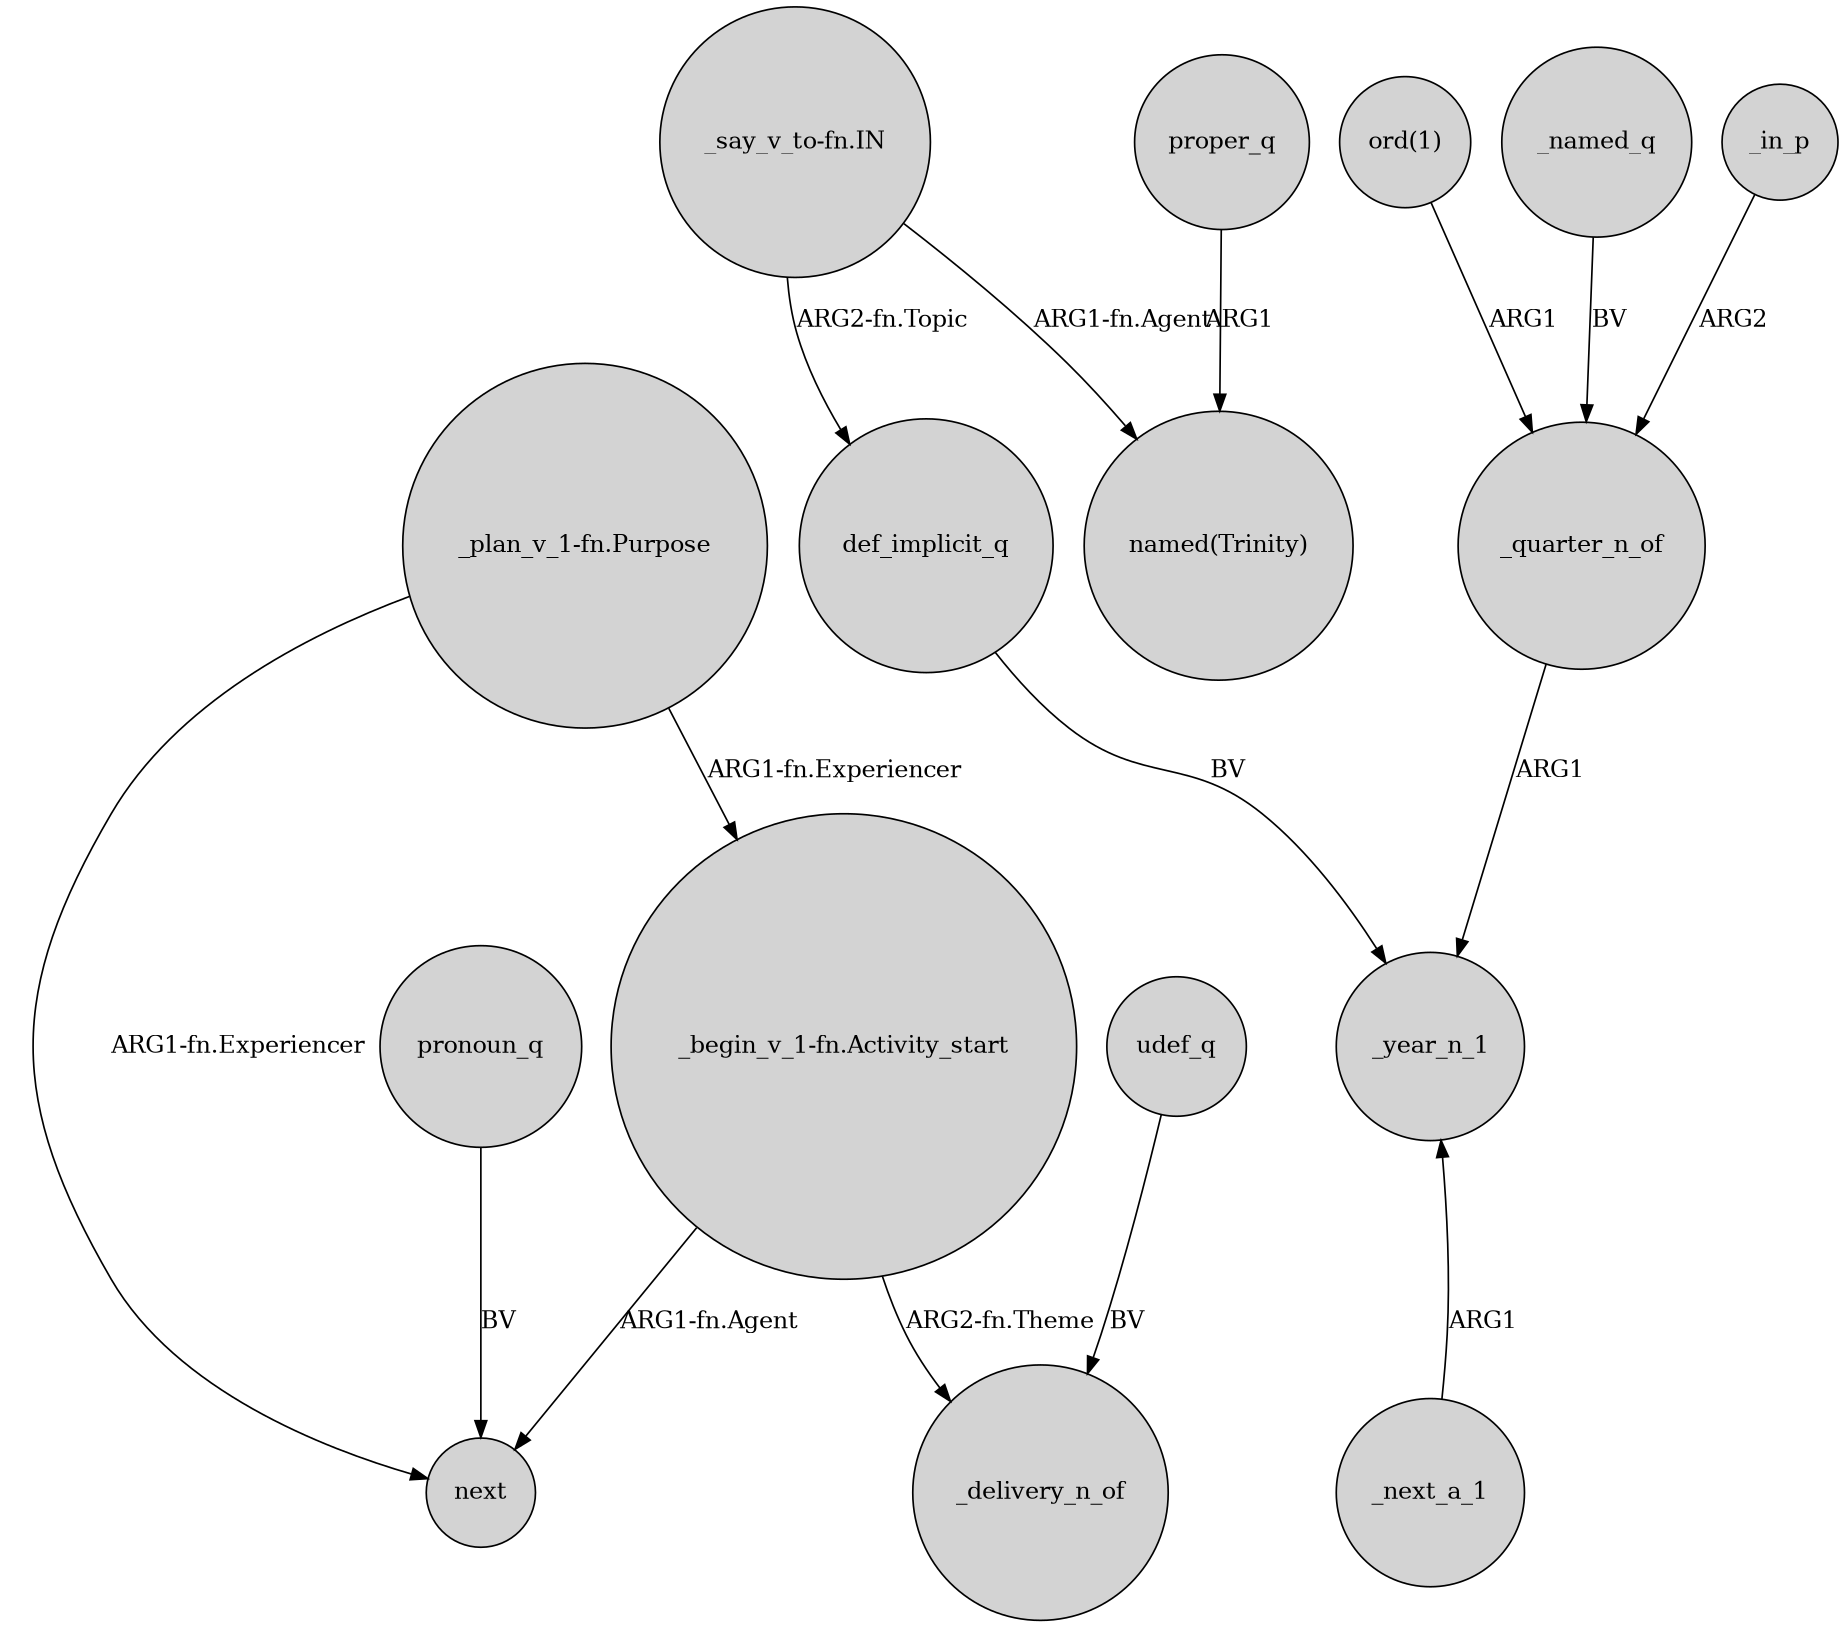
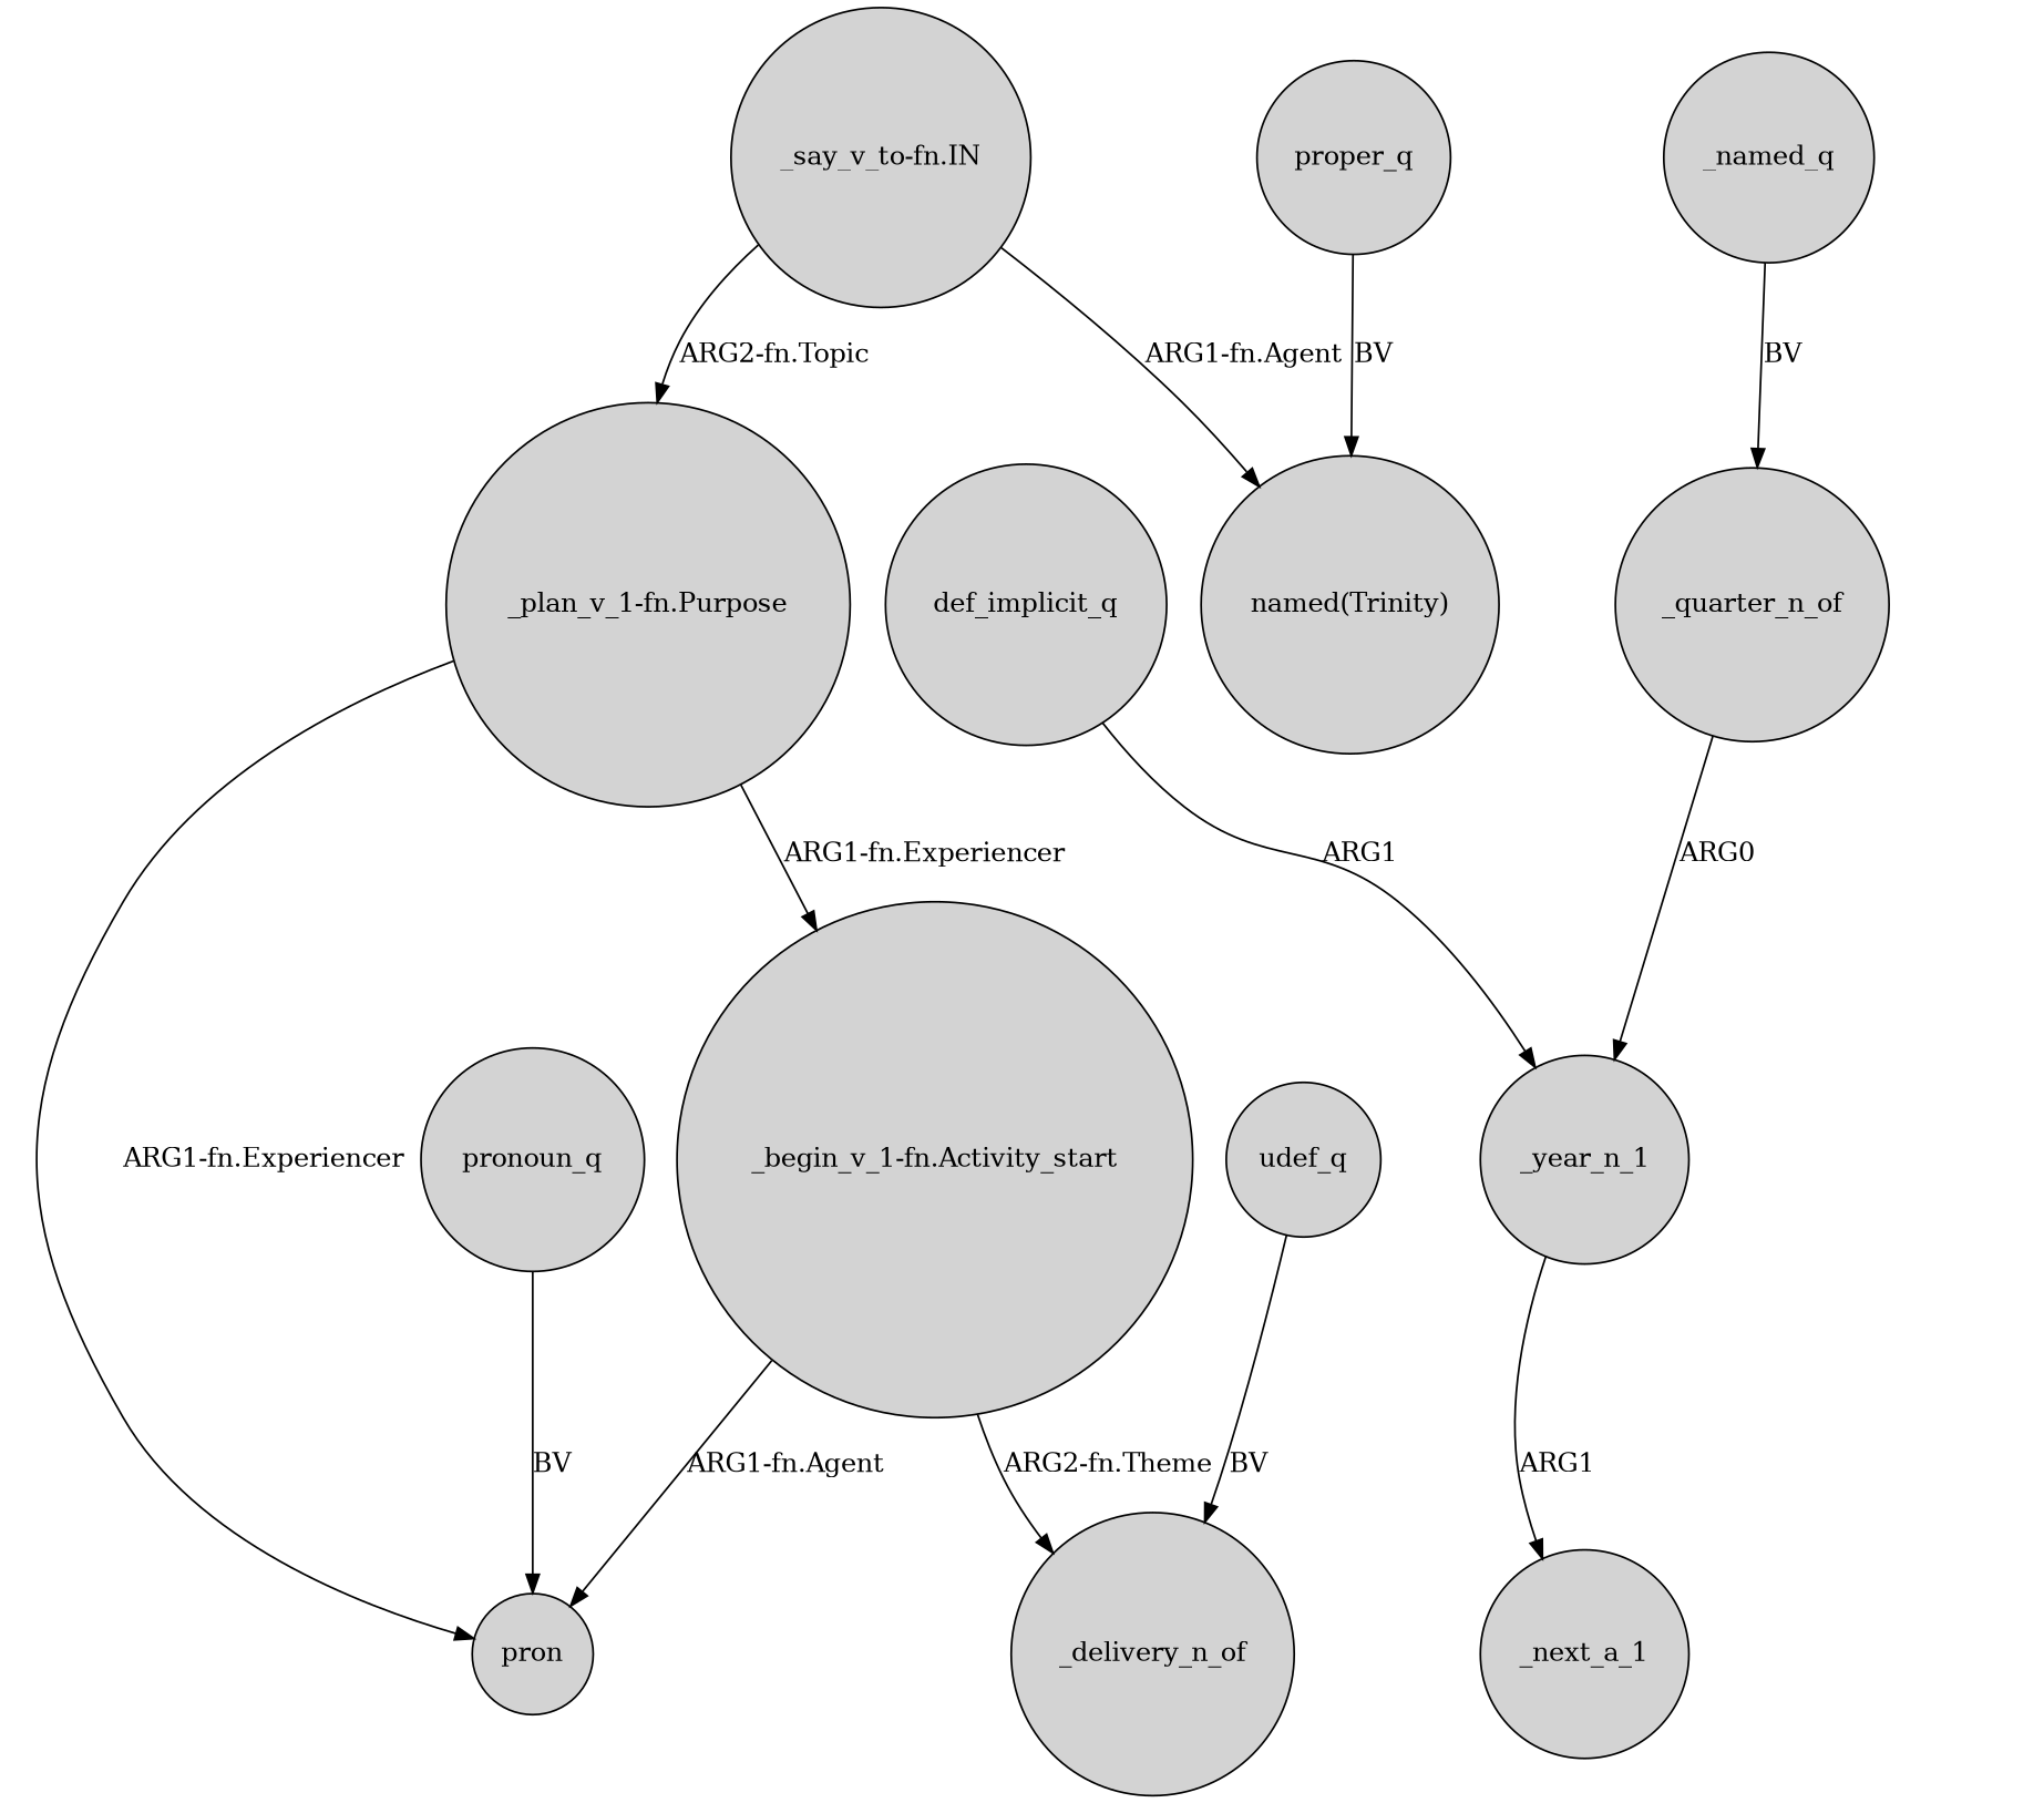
  digraph {
    node [shape=circle style=filled]
-   _in_p
    _quarter_n_of
    _year_n_1
    "_begin_v_1-fn.Activity_start"
    _delivery_n_of
-   pron [label=next]
+   pron
    "_say_v_to-fn.IN"
    "named(Trinity)"
    "_plan_v_1-fn.Purpose"
-   "ord(1)"
    _next_a_1
    def_implicit_q
    udef_q
    proper_q
    n15 [label=_named_q]
    pronoun_q
-   _in_p -> _quarter_n_of [label=ARG2]
-   _quarter_n_of -> _year_n_1 [label=ARG1]
+   _quarter_n_of -> _year_n_1 [label=ARG0]
    "_begin_v_1-fn.Activity_start" -> _delivery_n_of [label="ARG2-fn.Theme"]
    "_begin_v_1-fn.Activity_start" -> pron [label="ARG1-fn.Agent"]
    "_say_v_to-fn.IN" -> "named(Trinity)" [label="ARG1-fn.Agent"]
-   "_say_v_to-fn.IN" -> def_implicit_q [label="ARG2-fn.Topic"]
+   "_say_v_to-fn.IN" -> "_plan_v_1-fn.Purpose" [label="ARG2-fn.Topic"]
    "_plan_v_1-fn.Purpose" -> "_begin_v_1-fn.Activity_start" [label="ARG1-fn.Experiencer"]
    "_plan_v_1-fn.Purpose" -> pron [label="ARG1-fn.Experiencer"]
-   "ord(1)" -> _quarter_n_of [label=ARG1]
-   _next_a_1 -> _year_n_1 [label=ARG1]
-   def_implicit_q -> _year_n_1 [label=BV]
+   _year_n_1 -> _next_a_1 [label=ARG1]
+   def_implicit_q -> _year_n_1 [label=ARG1]
    udef_q -> _delivery_n_of [label=BV]
-   proper_q -> "named(Trinity)" [label=ARG1]
+   proper_q -> "named(Trinity)" [label=BV]
    n15 -> _quarter_n_of [label=BV]
    pronoun_q -> pron [label=BV]
  }
